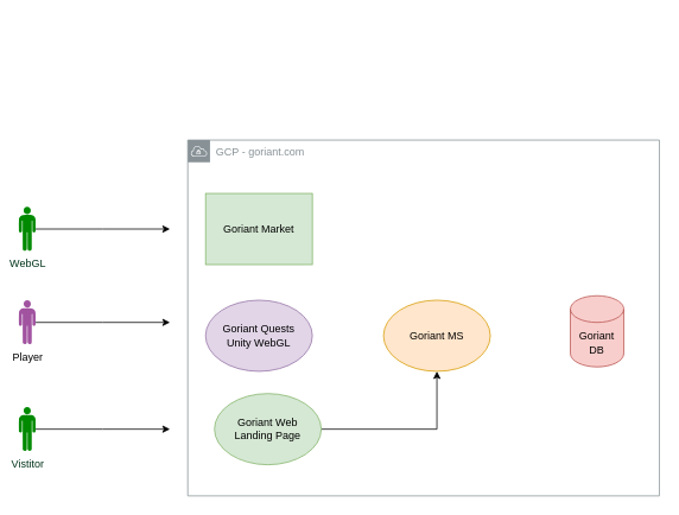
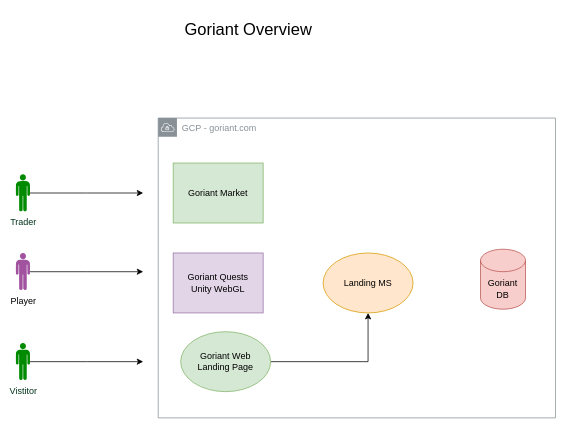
  <mxCell id="0" />
  <mxCell id="1" parent="0" />
  <mxCell id="2" value="GCP - goriant.com" style="sketch=0;outlineConnect=0;gradientColor=none;html=1;whiteSpace=wrap;fontSize=12;fontStyle=0;shape=mxgraph.aws4.group;grIcon=mxgraph.aws4.group_vpc;strokeColor=#879196;fillColor=none;verticalAlign=top;align=left;spacingLeft=30;fontColor=#879196;dashed=0;" vertex="1" parent="1"><mxGeometry x="210" y="157" width="530" height="400" as="geometry" /></mxCell>
  <mxCell id="3" style="edgeStyle=orthogonalEdgeStyle;rounded=0;orthogonalLoop=1;jettySize=auto;html=1;" edge="1" parent="1" source="4"><mxGeometry relative="1" as="geometry"><mxPoint x="190" y="257" as="targetPoint" /></mxGeometry></mxCell>
- <mxCell id="4" value="&lt;font color=&quot;#00331a&quot;&gt;WebGL&lt;/font&gt;" style="verticalLabelPosition=bottom;sketch=0;html=1;fillColor=#008a00;verticalAlign=top;align=center;pointerEvents=1;shape=mxgraph.cisco_safe.design.actor_2;strokeColor=#005700;fontColor=#ffffff;" vertex="1" parent="1"><mxGeometry x="20" y="232" width="19" height="50" as="geometry" /></mxCell>
- <mxCell id="5" value="Goriant Quests&lt;div&gt;Unity WebGL&lt;/div&gt;" style="ellipse;whiteSpace=wrap;html=1;fillColor=#e1d5e7;strokeColor=#9673a6;" vertex="1" parent="1"><mxGeometry x="230" y="337" width="120" height="80" as="geometry" /></mxCell>
+ <mxCell id="4" value="&lt;font color=&quot;#00331a&quot;&gt;Trader&lt;/font&gt;" style="verticalLabelPosition=bottom;sketch=0;html=1;fillColor=#008a00;verticalAlign=top;align=center;pointerEvents=1;shape=mxgraph.cisco_safe.design.actor_2;strokeColor=#005700;fontColor=#ffffff;" vertex="1" parent="1"><mxGeometry x="20" y="232" width="19" height="50" as="geometry" /></mxCell>
+ <mxCell id="5" value="Goriant Quests&lt;div&gt;Unity WebGL&lt;/div&gt;" style="whiteSpace=wrap;html=1;fillColor=#e1d5e7;strokeColor=#9673a6;rounded=0;" vertex="1" parent="1"><mxGeometry x="230" y="337" width="120" height="80" as="geometry" /></mxCell>
  <mxCell id="6" style="edgeStyle=orthogonalEdgeStyle;rounded=0;orthogonalLoop=1;jettySize=auto;html=1;" edge="1" parent="1" source="7" target="9"><mxGeometry relative="1" as="geometry" /></mxCell>
  <mxCell id="7" value="Goriant Web&lt;div&gt;Landing Page&lt;/div&gt;" style="ellipse;whiteSpace=wrap;html=1;fillColor=#d5e8d4;strokeColor=#82b366;" vertex="1" parent="1"><mxGeometry x="240" y="442" width="120" height="80" as="geometry" /></mxCell>
  <mxCell id="8" value="Goriant Market" style="whiteSpace=wrap;html=1;fillColor=#d5e8d4;strokeColor=#82b366;rounded=0;" vertex="1" parent="1"><mxGeometry x="230" y="217" width="120" height="80" as="geometry" /></mxCell>
- <mxCell id="9" value="Goriant MS" style="ellipse;whiteSpace=wrap;html=1;fillColor=#ffe6cc;strokeColor=#d79b00;" vertex="1" parent="1"><mxGeometry x="430" y="337" width="120" height="80" as="geometry" /></mxCell>
+ <mxCell id="9" value="Landing MS" style="ellipse;whiteSpace=wrap;html=1;fillColor=#ffe6cc;strokeColor=#d79b00;" vertex="1" parent="1"><mxGeometry x="430" y="337" width="120" height="80" as="geometry" /></mxCell>
  <mxCell id="10" value="Goriant DB" style="shape=cylinder3;whiteSpace=wrap;html=1;boundedLbl=1;backgroundOutline=1;size=15;fillColor=#f8cecc;strokeColor=#b85450;" vertex="1" parent="1"><mxGeometry x="640" y="332" width="60" height="80" as="geometry" /></mxCell>
  <mxCell id="11" style="edgeStyle=orthogonalEdgeStyle;rounded=0;orthogonalLoop=1;jettySize=auto;html=1;" edge="1" parent="1" source="12"><mxGeometry relative="1" as="geometry"><mxPoint x="190" y="362" as="targetPoint" /></mxGeometry></mxCell>
  <mxCell id="12" value="Player" style="verticalLabelPosition=bottom;sketch=0;html=1;fillColor=#A153A0;verticalAlign=top;align=center;pointerEvents=1;shape=mxgraph.cisco_safe.design.actor_2;" vertex="1" parent="1"><mxGeometry x="20" y="337" width="19" height="50" as="geometry" /></mxCell>
  <mxCell id="13" style="edgeStyle=orthogonalEdgeStyle;rounded=0;orthogonalLoop=1;jettySize=auto;html=1;" edge="1" parent="1" source="14"><mxGeometry relative="1" as="geometry"><mxPoint x="190" y="482" as="targetPoint" /></mxGeometry></mxCell>
  <mxCell id="14" value="Vistitor" style="verticalLabelPosition=bottom;sketch=0;html=1;fillColor=#008a00;verticalAlign=top;align=center;pointerEvents=1;shape=mxgraph.cisco_safe.design.actor_2;fontColor=#00331A;strokeColor=#005700;" vertex="1" parent="1"><mxGeometry x="20" y="457" width="19" height="50" as="geometry" /></mxCell>
+ <mxCell id="15" value="&lt;font style=&quot;font-size: 22px;&quot;&gt;Goriant Overview&lt;/font&gt;" style="text;html=1;align=center;verticalAlign=middle;resizable=0;points=[];autosize=1;strokeColor=none;fillColor=none;" vertex="1" parent="1"><mxGeometry x="235" y="20" width="190" height="40" as="geometry" /></mxCell>
